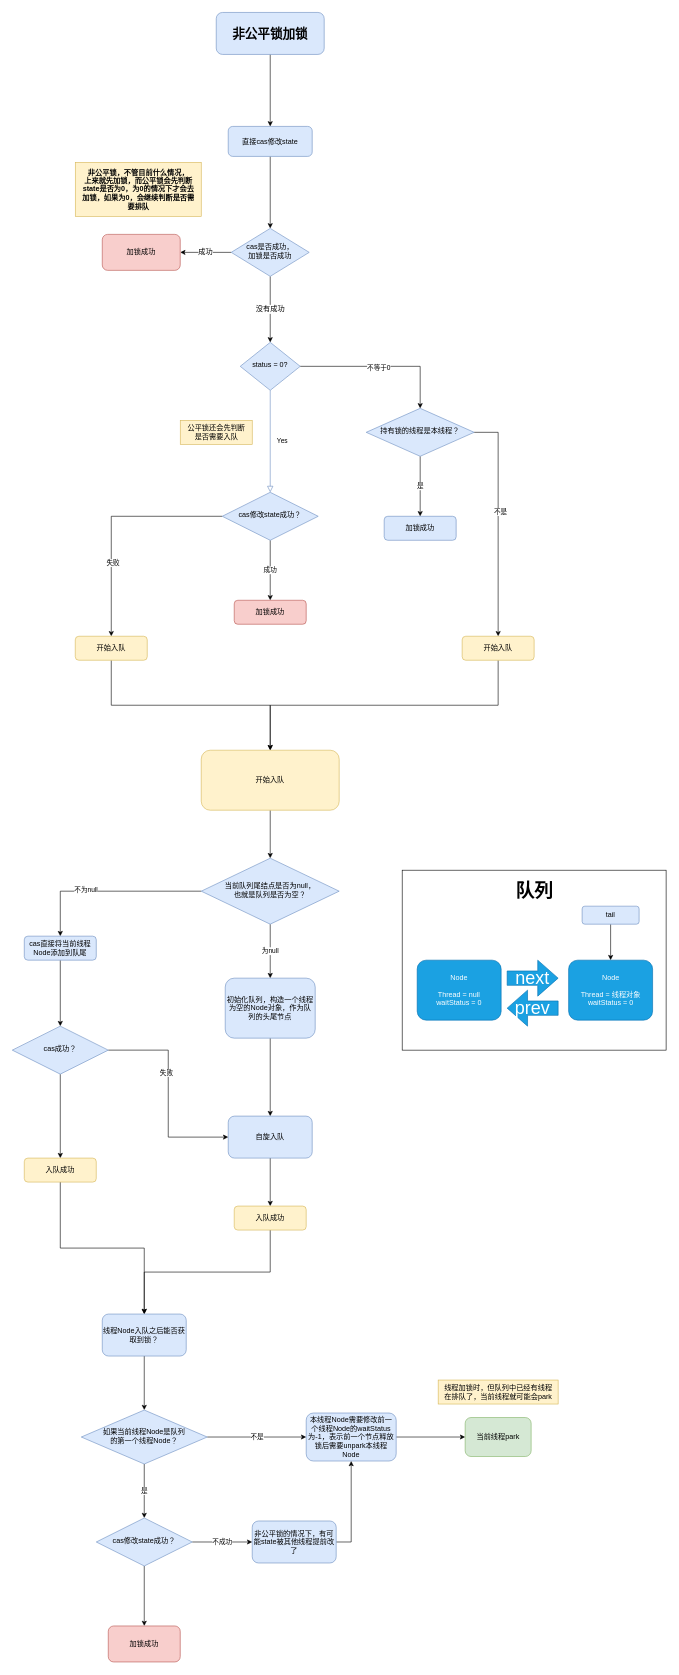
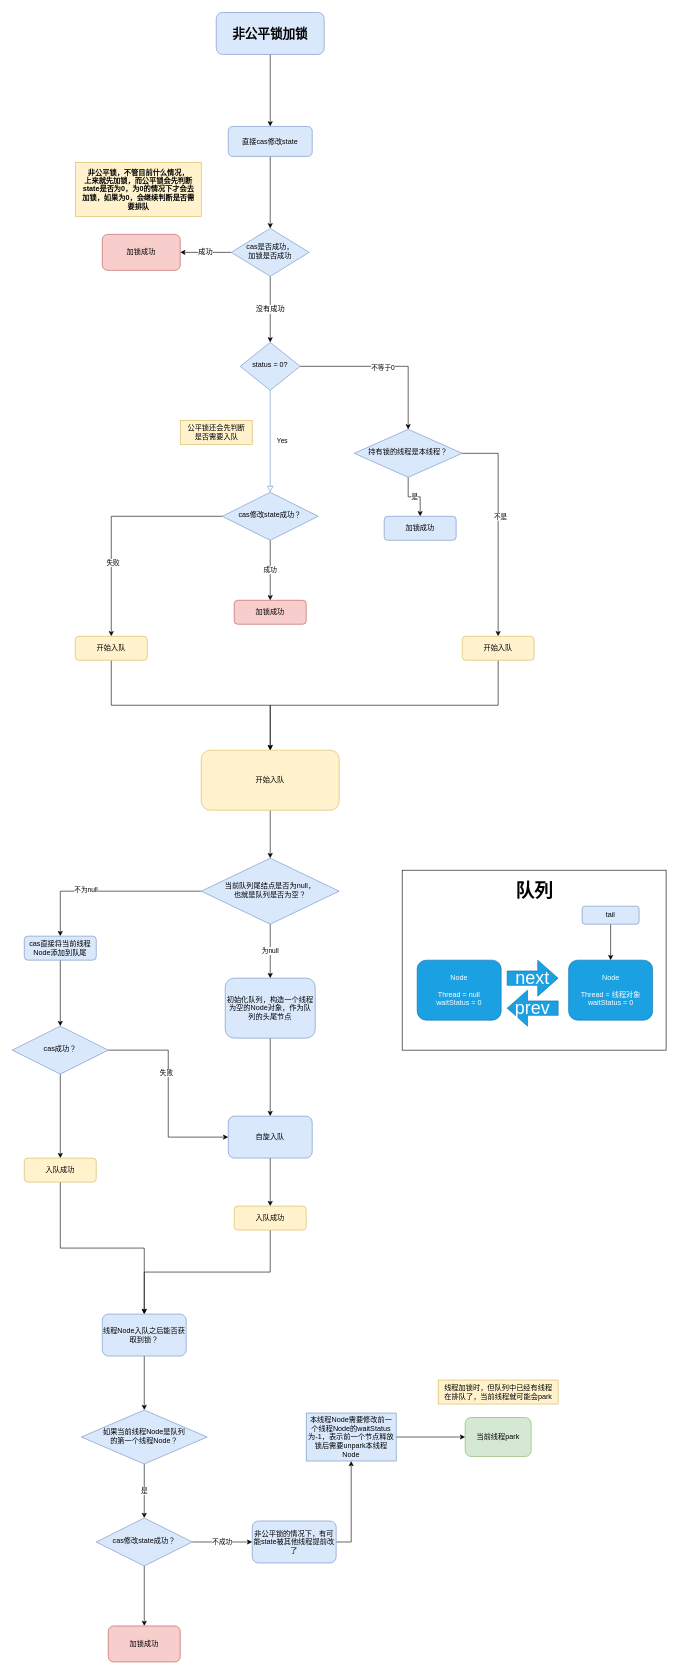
  <mxCell id="0" />
  <mxCell id="1" parent="0" />
  <mxCell id="2" value="" style="whiteSpace=wrap;html=1;" parent="1" vertex="1"><mxGeometry x="670" y="1450" width="440" height="300" as="geometry" /></mxCell>
  <mxCell id="3" style="edgeStyle=orthogonalEdgeStyle;rounded=0;orthogonalLoop=1;jettySize=auto;html=1;exitX=0.5;exitY=1;exitDx=0;exitDy=0;entryX=0.5;entryY=0;entryDx=0;entryDy=0;fontSize=12;" parent="1" source="4" target="66" edge="1"><mxGeometry relative="1" as="geometry" /></mxCell>
  <mxCell id="4" value="&lt;b&gt;&lt;font style=&quot;font-size: 21px;&quot;&gt;非公平锁加锁&lt;/font&gt;&lt;/b&gt;" style="rounded=1;whiteSpace=wrap;html=1;fontSize=12;glass=0;strokeWidth=1;shadow=0;fillColor=#dae8fc;strokeColor=#6c8ebf;" parent="1" vertex="1"><mxGeometry x="360" y="20" width="180" height="70" as="geometry" /></mxCell>
  <mxCell id="5" value="Yes" style="rounded=0;html=1;jettySize=auto;orthogonalLoop=1;fontSize=11;endArrow=block;endFill=0;endSize=8;strokeWidth=1;shadow=0;labelBackgroundColor=none;edgeStyle=orthogonalEdgeStyle;fillColor=#dae8fc;strokeColor=#6c8ebf;entryX=0.5;entryY=0;entryDx=0;entryDy=0;" parent="1" source="8" target="17" edge="1"><mxGeometry y="20" relative="1" as="geometry"><mxPoint as="offset" /><mxPoint x="450" y="810" as="targetPoint" /></mxGeometry></mxCell>
  <mxCell id="6" style="edgeStyle=orthogonalEdgeStyle;rounded=0;orthogonalLoop=1;jettySize=auto;html=1;exitX=1;exitY=0.5;exitDx=0;exitDy=0;entryX=0.5;entryY=0;entryDx=0;entryDy=0;" parent="1" source="8" target="13" edge="1"><mxGeometry relative="1" as="geometry" /></mxCell>
  <mxCell id="7" value="不等于0" style="edgeLabel;html=1;align=center;verticalAlign=middle;resizable=0;points=[];" parent="6" vertex="1" connectable="0"><mxGeometry x="-0.038" y="-2" relative="1" as="geometry"><mxPoint as="offset" /></mxGeometry></mxCell>
  <mxCell id="8" value="status = 0?" style="rhombus;whiteSpace=wrap;html=1;shadow=0;fontFamily=Helvetica;fontSize=12;align=center;strokeWidth=1;spacing=6;spacingTop=-4;fillColor=#dae8fc;strokeColor=#6c8ebf;" parent="1" vertex="1"><mxGeometry x="400" y="570" width="100" height="80" as="geometry" /></mxCell>
  <mxCell id="9" value="加锁成功" style="rounded=1;whiteSpace=wrap;html=1;fontSize=12;glass=0;strokeWidth=1;shadow=0;fillColor=#dae8fc;strokeColor=#6c8ebf;" parent="1" vertex="1"><mxGeometry x="640" y="860" width="120" height="40" as="geometry" /></mxCell>
  <mxCell id="10" value="是" style="edgeStyle=orthogonalEdgeStyle;rounded=0;orthogonalLoop=1;jettySize=auto;html=1;exitX=0.5;exitY=1;exitDx=0;exitDy=0;" parent="1" source="13" target="9" edge="1"><mxGeometry relative="1" as="geometry" /></mxCell>
  <mxCell id="11" style="edgeStyle=orthogonalEdgeStyle;rounded=0;orthogonalLoop=1;jettySize=auto;html=1;exitX=1;exitY=0.5;exitDx=0;exitDy=0;" parent="1" source="13" target="22" edge="1"><mxGeometry relative="1" as="geometry" /></mxCell>
  <mxCell id="12" value="不是" style="edgeLabel;html=1;align=center;verticalAlign=middle;resizable=0;points=[];" vertex="1" connectable="0" parent="11"><mxGeometry x="-0.094" y="3" relative="1" as="geometry"><mxPoint as="offset" /></mxGeometry></mxCell>
- <mxCell id="13" value="持有锁的线程是本线程？" style="rhombus;whiteSpace=wrap;html=1;shadow=0;fontFamily=Helvetica;fontSize=12;align=center;strokeWidth=1;spacing=6;spacingTop=-4;fillColor=#dae8fc;strokeColor=#6c8ebf;" parent="1" vertex="1"><mxGeometry x="610" y="680" width="180" height="80" as="geometry" /></mxCell>
+ <mxCell id="13" value="持有锁的线程是本线程？" style="rhombus;whiteSpace=wrap;html=1;shadow=0;fontFamily=Helvetica;fontSize=12;align=center;strokeWidth=1;spacing=6;spacingTop=-4;fillColor=#dae8fc;strokeColor=#6c8ebf;" parent="1" vertex="1"><mxGeometry x="590" y="715" width="180" height="80" as="geometry" /></mxCell>
  <mxCell id="14" value="成功" style="edgeStyle=orthogonalEdgeStyle;rounded=0;orthogonalLoop=1;jettySize=auto;html=1;exitX=0.5;exitY=1;exitDx=0;exitDy=0;entryX=0.5;entryY=0;entryDx=0;entryDy=0;" parent="1" source="17" target="18" edge="1"><mxGeometry relative="1" as="geometry" /></mxCell>
  <mxCell id="15" style="edgeStyle=orthogonalEdgeStyle;rounded=0;orthogonalLoop=1;jettySize=auto;html=1;exitX=0;exitY=0.5;exitDx=0;exitDy=0;entryX=0.5;entryY=0;entryDx=0;entryDy=0;" parent="1" source="17" target="20" edge="1"><mxGeometry relative="1" as="geometry" /></mxCell>
  <mxCell id="16" value="失败" style="edgeLabel;html=1;align=center;verticalAlign=middle;resizable=0;points=[];" parent="15" vertex="1" connectable="0"><mxGeometry x="0.36" y="2" relative="1" as="geometry"><mxPoint as="offset" /></mxGeometry></mxCell>
  <mxCell id="17" value="cas修改state成功？" style="rhombus;whiteSpace=wrap;html=1;shadow=0;fontFamily=Helvetica;fontSize=12;align=center;strokeWidth=1;spacing=6;spacingTop=-4;fillColor=#dae8fc;strokeColor=#6c8ebf;" parent="1" vertex="1"><mxGeometry x="370" y="820" width="160" height="80" as="geometry" /></mxCell>
  <mxCell id="18" value="加锁成功" style="rounded=1;whiteSpace=wrap;html=1;fontSize=12;glass=0;strokeWidth=1;shadow=0;fillColor=#f8cecc;strokeColor=#b85450;" parent="1" vertex="1"><mxGeometry x="390" y="1000" width="120" height="40" as="geometry" /></mxCell>
  <mxCell id="19" style="edgeStyle=orthogonalEdgeStyle;rounded=0;orthogonalLoop=1;jettySize=auto;html=1;exitX=0.5;exitY=1;exitDx=0;exitDy=0;" parent="1" source="20" target="24" edge="1"><mxGeometry relative="1" as="geometry" /></mxCell>
  <mxCell id="20" value="开始入队" style="rounded=1;whiteSpace=wrap;html=1;fontSize=12;glass=0;strokeWidth=1;shadow=0;fillColor=#fff2cc;strokeColor=#d6b656;" parent="1" vertex="1"><mxGeometry x="125" y="1060" width="120" height="40" as="geometry" /></mxCell>
  <mxCell id="21" style="edgeStyle=orthogonalEdgeStyle;rounded=0;orthogonalLoop=1;jettySize=auto;html=1;exitX=0.5;exitY=1;exitDx=0;exitDy=0;entryX=0.5;entryY=0;entryDx=0;entryDy=0;" parent="1" source="22" target="24" edge="1"><mxGeometry relative="1" as="geometry" /></mxCell>
  <mxCell id="22" value="开始入队" style="rounded=1;whiteSpace=wrap;html=1;fontSize=12;glass=0;strokeWidth=1;shadow=0;fillColor=#fff2cc;strokeColor=#d6b656;" parent="1" vertex="1"><mxGeometry x="770" y="1060" width="120" height="40" as="geometry" /></mxCell>
  <mxCell id="23" style="edgeStyle=orthogonalEdgeStyle;rounded=0;orthogonalLoop=1;jettySize=auto;html=1;exitX=0.5;exitY=1;exitDx=0;exitDy=0;entryX=0.5;entryY=0;entryDx=0;entryDy=0;" parent="1" source="24" target="28" edge="1"><mxGeometry relative="1" as="geometry" /></mxCell>
  <mxCell id="24" value="开始入队" style="rounded=1;whiteSpace=wrap;html=1;fontSize=12;glass=0;strokeWidth=1;shadow=0;fillColor=#fff2cc;strokeColor=#d6b656;" parent="1" vertex="1"><mxGeometry x="335" y="1250" width="230" height="100" as="geometry" /></mxCell>
  <mxCell id="25" style="edgeStyle=orthogonalEdgeStyle;rounded=0;orthogonalLoop=1;jettySize=auto;html=1;exitX=0;exitY=0.5;exitDx=0;exitDy=0;" parent="1" source="28" target="30" edge="1"><mxGeometry relative="1" as="geometry" /></mxCell>
  <mxCell id="26" value="不为null" style="edgeLabel;html=1;align=center;verticalAlign=middle;resizable=0;points=[];" parent="25" vertex="1" connectable="0"><mxGeometry x="0.246" y="-3" relative="1" as="geometry"><mxPoint as="offset" /></mxGeometry></mxCell>
  <mxCell id="27" value="为null" style="edgeStyle=orthogonalEdgeStyle;rounded=0;orthogonalLoop=1;jettySize=auto;html=1;exitX=0.5;exitY=1;exitDx=0;exitDy=0;entryX=0.5;entryY=0;entryDx=0;entryDy=0;" parent="1" source="28" target="36" edge="1"><mxGeometry relative="1" as="geometry" /></mxCell>
  <mxCell id="28" value="当前队列尾结点是否为null，&lt;br&gt;也就是队列是否为空？" style="rhombus;whiteSpace=wrap;html=1;shadow=0;fontFamily=Helvetica;fontSize=12;align=center;strokeWidth=1;spacing=6;spacingTop=-4;fillColor=#dae8fc;strokeColor=#6c8ebf;" parent="1" vertex="1"><mxGeometry x="335" y="1430" width="230" height="110" as="geometry" /></mxCell>
  <mxCell id="29" style="edgeStyle=orthogonalEdgeStyle;rounded=0;orthogonalLoop=1;jettySize=auto;html=1;exitX=0.5;exitY=1;exitDx=0;exitDy=0;entryX=0.5;entryY=0;entryDx=0;entryDy=0;" parent="1" source="30" target="34" edge="1"><mxGeometry relative="1" as="geometry" /></mxCell>
  <mxCell id="30" value="cas直接将当前线程Node添加到队尾" style="rounded=1;whiteSpace=wrap;html=1;fontSize=12;glass=0;strokeWidth=1;shadow=0;fillColor=#dae8fc;strokeColor=#6c8ebf;" parent="1" vertex="1"><mxGeometry x="40" y="1560" width="120" height="40" as="geometry" /></mxCell>
  <mxCell id="31" style="edgeStyle=orthogonalEdgeStyle;rounded=0;orthogonalLoop=1;jettySize=auto;html=1;exitX=1;exitY=0.5;exitDx=0;exitDy=0;entryX=0;entryY=0.5;entryDx=0;entryDy=0;" parent="1" source="34" target="38" edge="1"><mxGeometry relative="1" as="geometry" /></mxCell>
  <mxCell id="32" value="失败" style="edgeLabel;html=1;align=center;verticalAlign=middle;resizable=0;points=[];" parent="31" vertex="1" connectable="0"><mxGeometry x="-0.203" y="-4" relative="1" as="geometry"><mxPoint as="offset" /></mxGeometry></mxCell>
  <mxCell id="33" style="edgeStyle=orthogonalEdgeStyle;rounded=0;orthogonalLoop=1;jettySize=auto;html=1;exitX=0.5;exitY=1;exitDx=0;exitDy=0;entryX=0.5;entryY=0;entryDx=0;entryDy=0;" parent="1" source="34" target="40" edge="1"><mxGeometry relative="1" as="geometry" /></mxCell>
  <mxCell id="34" value="cas成功？" style="rhombus;whiteSpace=wrap;html=1;shadow=0;fontFamily=Helvetica;fontSize=12;align=center;strokeWidth=1;spacing=6;spacingTop=-4;fillColor=#dae8fc;strokeColor=#6c8ebf;" parent="1" vertex="1"><mxGeometry x="20" y="1710" width="160" height="80" as="geometry" /></mxCell>
  <mxCell id="35" style="edgeStyle=orthogonalEdgeStyle;rounded=0;orthogonalLoop=1;jettySize=auto;html=1;exitX=0.5;exitY=1;exitDx=0;exitDy=0;" parent="1" source="36" target="38" edge="1"><mxGeometry relative="1" as="geometry" /></mxCell>
  <mxCell id="36" value="初始化队列，构造一个线程为空的Node对象，作为队列的头尾节点" style="rounded=1;whiteSpace=wrap;html=1;fontSize=12;glass=0;strokeWidth=1;shadow=0;fillColor=#dae8fc;strokeColor=#6c8ebf;" parent="1" vertex="1"><mxGeometry x="375" y="1630" width="150" height="100" as="geometry" /></mxCell>
  <mxCell id="37" style="edgeStyle=orthogonalEdgeStyle;rounded=0;orthogonalLoop=1;jettySize=auto;html=1;exitX=0.5;exitY=1;exitDx=0;exitDy=0;entryX=0.5;entryY=0;entryDx=0;entryDy=0;" parent="1" source="38" target="42" edge="1"><mxGeometry relative="1" as="geometry" /></mxCell>
  <mxCell id="38" value="自旋入队" style="rounded=1;whiteSpace=wrap;html=1;fontSize=12;glass=0;strokeWidth=1;shadow=0;fillColor=#dae8fc;strokeColor=#6c8ebf;" parent="1" vertex="1"><mxGeometry x="380" y="1860" width="140" height="70" as="geometry" /></mxCell>
  <mxCell id="39" style="edgeStyle=orthogonalEdgeStyle;rounded=0;orthogonalLoop=1;jettySize=auto;html=1;exitX=0.5;exitY=1;exitDx=0;exitDy=0;entryX=0.5;entryY=0;entryDx=0;entryDy=0;" parent="1" source="40" target="44" edge="1"><mxGeometry relative="1" as="geometry" /></mxCell>
  <mxCell id="40" value="入队成功" style="rounded=1;whiteSpace=wrap;html=1;fontSize=12;glass=0;strokeWidth=1;shadow=0;fillColor=#fff2cc;strokeColor=#d6b656;" parent="1" vertex="1"><mxGeometry x="40" y="1930" width="120" height="40" as="geometry" /></mxCell>
  <mxCell id="41" style="edgeStyle=orthogonalEdgeStyle;rounded=0;orthogonalLoop=1;jettySize=auto;html=1;exitX=0.5;exitY=1;exitDx=0;exitDy=0;entryX=0.5;entryY=0;entryDx=0;entryDy=0;" parent="1" source="42" target="44" edge="1"><mxGeometry relative="1" as="geometry"><mxPoint x="270" y="2150" as="targetPoint" /></mxGeometry></mxCell>
  <mxCell id="42" value="入队成功" style="rounded=1;whiteSpace=wrap;html=1;fontSize=12;glass=0;strokeWidth=1;shadow=0;fillColor=#fff2cc;strokeColor=#d6b656;" parent="1" vertex="1"><mxGeometry x="390" y="2010" width="120" height="40" as="geometry" /></mxCell>
  <mxCell id="43" style="edgeStyle=orthogonalEdgeStyle;rounded=0;orthogonalLoop=1;jettySize=auto;html=1;exitX=0.5;exitY=1;exitDx=0;exitDy=0;entryX=0.5;entryY=0;entryDx=0;entryDy=0;" parent="1" source="44" target="47" edge="1"><mxGeometry relative="1" as="geometry" /></mxCell>
  <mxCell id="44" value="线程Node入队之后能否获取到锁？" style="rounded=1;whiteSpace=wrap;html=1;fontSize=12;glass=0;strokeWidth=1;shadow=0;fillColor=#dae8fc;strokeColor=#6c8ebf;" parent="1" vertex="1"><mxGeometry x="170" y="2190" width="140" height="70" as="geometry" /></mxCell>
- <mxCell id="45" value="不是" style="edgeStyle=orthogonalEdgeStyle;rounded=0;orthogonalLoop=1;jettySize=auto;html=1;exitX=1;exitY=0.5;exitDx=0;exitDy=0;" parent="1" source="47" target="49" edge="1"><mxGeometry relative="1" as="geometry" /></mxCell>
  <mxCell id="46" value="是" style="edgeStyle=orthogonalEdgeStyle;rounded=0;orthogonalLoop=1;jettySize=auto;html=1;exitX=0.5;exitY=1;exitDx=0;exitDy=0;" parent="1" source="47" target="52" edge="1"><mxGeometry relative="1" as="geometry" /></mxCell>
  <mxCell id="47" value="如果当前线程Node是队列&lt;br&gt;的第一个线程Node？" style="rhombus;whiteSpace=wrap;html=1;shadow=0;fontFamily=Helvetica;fontSize=12;align=center;strokeWidth=1;spacing=6;spacingTop=-4;fillColor=#dae8fc;strokeColor=#6c8ebf;" parent="1" vertex="1"><mxGeometry x="135" y="2350" width="210" height="90" as="geometry" /></mxCell>
  <mxCell id="48" style="edgeStyle=orthogonalEdgeStyle;rounded=0;orthogonalLoop=1;jettySize=auto;html=1;exitX=1;exitY=0.5;exitDx=0;exitDy=0;" parent="1" source="49" target="56" edge="1"><mxGeometry relative="1" as="geometry" /></mxCell>
- <mxCell id="49" value="本线程Node需要修改前一个线程Node的waitStatus为-1，表示前一个节点释放锁后需要unpark本线程Node" style="rounded=1;whiteSpace=wrap;html=1;fontSize=12;glass=0;strokeWidth=1;shadow=0;fillColor=#dae8fc;strokeColor=#6c8ebf;" parent="1" vertex="1"><mxGeometry x="510" y="2355" width="150" height="80" as="geometry" /></mxCell>
+ <mxCell id="49" value="本线程Node需要修改前一个线程Node的waitStatus为-1，表示前一个节点释放锁后需要unpark本线程Node" style="whiteSpace=wrap;html=1;fontSize=12;glass=0;strokeWidth=1;shadow=0;fillColor=#dae8fc;strokeColor=#6c8ebf;rounded=0;" parent="1" vertex="1"><mxGeometry x="510" y="2355" width="150" height="80" as="geometry" /></mxCell>
  <mxCell id="50" value="不成功" style="edgeStyle=orthogonalEdgeStyle;rounded=0;orthogonalLoop=1;jettySize=auto;html=1;exitX=1;exitY=0.5;exitDx=0;exitDy=0;entryX=0;entryY=0.5;entryDx=0;entryDy=0;" parent="1" source="52" target="54" edge="1"><mxGeometry relative="1" as="geometry" /></mxCell>
  <mxCell id="51" style="edgeStyle=orthogonalEdgeStyle;rounded=0;orthogonalLoop=1;jettySize=auto;html=1;exitX=0.5;exitY=1;exitDx=0;exitDy=0;entryX=0.5;entryY=0;entryDx=0;entryDy=0;" parent="1" source="52" target="55" edge="1"><mxGeometry relative="1" as="geometry" /></mxCell>
  <mxCell id="52" value="cas修改state成功？" style="rhombus;whiteSpace=wrap;html=1;shadow=0;fontFamily=Helvetica;fontSize=12;align=center;strokeWidth=1;spacing=6;spacingTop=-4;fillColor=#dae8fc;strokeColor=#6c8ebf;" parent="1" vertex="1"><mxGeometry x="160" y="2530" width="160" height="80" as="geometry" /></mxCell>
  <mxCell id="53" style="edgeStyle=orthogonalEdgeStyle;rounded=0;orthogonalLoop=1;jettySize=auto;html=1;exitX=1;exitY=0.5;exitDx=0;exitDy=0;entryX=0.5;entryY=1;entryDx=0;entryDy=0;" parent="1" source="54" target="49" edge="1"><mxGeometry relative="1" as="geometry" /></mxCell>
  <mxCell id="54" value="非公平锁的情况下，有可能state被其他线程提前改了" style="rounded=1;whiteSpace=wrap;html=1;fontSize=12;glass=0;strokeWidth=1;shadow=0;fillColor=#dae8fc;strokeColor=#6c8ebf;" parent="1" vertex="1"><mxGeometry x="420" y="2535" width="140" height="70" as="geometry" /></mxCell>
  <mxCell id="55" value="加锁成功" style="rounded=1;whiteSpace=wrap;html=1;fontSize=12;glass=0;strokeWidth=1;shadow=0;fillColor=#f8cecc;strokeColor=#b85450;" parent="1" vertex="1"><mxGeometry x="180" y="2710" width="120" height="60" as="geometry" /></mxCell>
  <mxCell id="56" value="当前线程park" style="rounded=1;whiteSpace=wrap;html=1;fontSize=12;glass=0;strokeWidth=1;shadow=0;fillColor=#d5e8d4;strokeColor=#82b366;" parent="1" vertex="1"><mxGeometry x="775" y="2362.5" width="110" height="65" as="geometry" /></mxCell>
  <mxCell id="57" value="线程加锁时，但队列中已经有线程&lt;br&gt;在排队了，当前线程就可能会park" style="text;html=1;align=center;verticalAlign=middle;resizable=0;points=[];autosize=1;strokeColor=#d6b656;fillColor=#fff2cc;" parent="1" vertex="1"><mxGeometry x="730" y="2300" width="200" height="40" as="geometry" /></mxCell>
  <mxCell id="58" value="队列" style="text;html=1;align=center;verticalAlign=middle;resizable=0;points=[];autosize=1;strokeColor=none;fillColor=none;fontStyle=1;fontSize=31;horizontal=1;" parent="1" vertex="1"><mxGeometry x="845" y="1459" width="90" height="50" as="geometry" /></mxCell>
  <mxCell id="59" style="edgeStyle=orthogonalEdgeStyle;rounded=0;orthogonalLoop=1;jettySize=auto;html=1;exitX=0.5;exitY=1;exitDx=0;exitDy=0;fontSize=30;" parent="1" source="60" target="62" edge="1"><mxGeometry relative="1" as="geometry" /></mxCell>
  <mxCell id="60" value="tail" style="rounded=1;whiteSpace=wrap;html=1;fontSize=12;glass=0;strokeWidth=1;shadow=0;fillColor=#dae8fc;strokeColor=#6c8ebf;" parent="1" vertex="1"><mxGeometry x="970" y="1510" width="95" height="30" as="geometry" /></mxCell>
  <mxCell id="61" value="Node&lt;br&gt;&lt;br&gt;Thread = null&lt;br&gt;waitStatus = 0" style="rounded=1;whiteSpace=wrap;html=1;fontSize=12;glass=0;strokeWidth=1;shadow=0;fillColor=#1ba1e2;strokeColor=#006EAF;fontColor=#ffffff;" parent="1" vertex="1"><mxGeometry x="695" y="1600" width="140" height="100" as="geometry" /></mxCell>
  <mxCell id="62" value="Node&lt;br&gt;&lt;br&gt;Thread = 线程对象&lt;br&gt;waitStatus = 0" style="rounded=1;whiteSpace=wrap;html=1;fontSize=12;glass=0;strokeWidth=1;shadow=0;fillColor=#1ba1e2;strokeColor=#006EAF;fontColor=#ffffff;" parent="1" vertex="1"><mxGeometry x="947.5" y="1600" width="140" height="100" as="geometry" /></mxCell>
  <mxCell id="63" value="next" style="shape=singleArrow;whiteSpace=wrap;html=1;arrowWidth=0.4;arrowSize=0.4;fontSize=30;direction=east;fillColor=#1ba1e2;fontColor=#ffffff;strokeColor=#006EAF;" parent="1" vertex="1"><mxGeometry x="845" y="1600" width="85" height="60" as="geometry" /></mxCell>
  <mxCell id="64" value="prev" style="shape=singleArrow;whiteSpace=wrap;html=1;arrowWidth=0.4;arrowSize=0.4;fontSize=30;direction=west;fillColor=#1ba1e2;fontColor=#ffffff;strokeColor=#006EAF;" parent="1" vertex="1"><mxGeometry x="845" y="1650" width="85" height="60" as="geometry" /></mxCell>
  <mxCell id="65" style="edgeStyle=orthogonalEdgeStyle;rounded=0;orthogonalLoop=1;jettySize=auto;html=1;exitX=0.5;exitY=1;exitDx=0;exitDy=0;entryX=0.5;entryY=0;entryDx=0;entryDy=0;fontSize=12;" parent="1" source="66" target="69" edge="1"><mxGeometry relative="1" as="geometry" /></mxCell>
  <mxCell id="66" value="&lt;font style=&quot;font-size: 12px;&quot;&gt;直接cas修改state&lt;/font&gt;" style="rounded=1;whiteSpace=wrap;html=1;fontSize=12;glass=0;strokeWidth=1;shadow=0;fillColor=#dae8fc;strokeColor=#6c8ebf;" parent="1" vertex="1"><mxGeometry x="380" y="210" width="140" height="50" as="geometry" /></mxCell>
  <mxCell id="67" value="没有成功" style="edgeStyle=orthogonalEdgeStyle;rounded=0;orthogonalLoop=1;jettySize=auto;html=1;fontSize=12;" parent="1" source="69" target="8" edge="1"><mxGeometry relative="1" as="geometry" /></mxCell>
  <mxCell id="68" value="成功" style="edgeStyle=orthogonalEdgeStyle;rounded=0;orthogonalLoop=1;jettySize=auto;html=1;exitX=0;exitY=0.5;exitDx=0;exitDy=0;entryX=1;entryY=0.5;entryDx=0;entryDy=0;fontSize=12;" parent="1" source="69" target="70" edge="1"><mxGeometry relative="1" as="geometry" /></mxCell>
  <mxCell id="69" value="cas是否成功，&lt;br&gt;加锁是否成功" style="rhombus;whiteSpace=wrap;html=1;shadow=0;fontFamily=Helvetica;fontSize=12;align=center;strokeWidth=1;spacing=6;spacingTop=-4;fillColor=#dae8fc;strokeColor=#6c8ebf;" parent="1" vertex="1"><mxGeometry x="385" y="380" width="130" height="80" as="geometry" /></mxCell>
  <mxCell id="70" value="&lt;font style=&quot;font-size: 12px;&quot;&gt;加锁成功&lt;/font&gt;" style="rounded=1;whiteSpace=wrap;html=1;fontSize=12;glass=0;strokeWidth=1;shadow=0;fillColor=#f8cecc;strokeColor=#b85450;" parent="1" vertex="1"><mxGeometry x="170" y="390" width="130" height="60" as="geometry" /></mxCell>
  <mxCell id="71" value="&lt;b&gt;非公平锁，不管目前什么情况，&lt;br&gt;上来就先加锁，而公平锁会先判断&lt;br&gt;state是否为0，为0的情况下才会去&lt;br&gt;加锁，如果为0，会继续判断是否需&lt;br&gt;要排队&lt;/b&gt;" style="text;html=1;align=center;verticalAlign=middle;resizable=0;points=[];autosize=1;strokeColor=#d6b656;fillColor=#fff2cc;fontSize=12;" parent="1" vertex="1"><mxGeometry x="125" y="270" width="210" height="90" as="geometry" /></mxCell>
  <mxCell id="72" value="公平锁还会先判断&lt;br&gt;是否需要入队" style="text;html=1;align=center;verticalAlign=middle;resizable=0;points=[];autosize=1;strokeColor=#d6b656;fillColor=#fff2cc;" vertex="1" parent="1"><mxGeometry x="300" y="700" width="120" height="40" as="geometry" /></mxCell>
